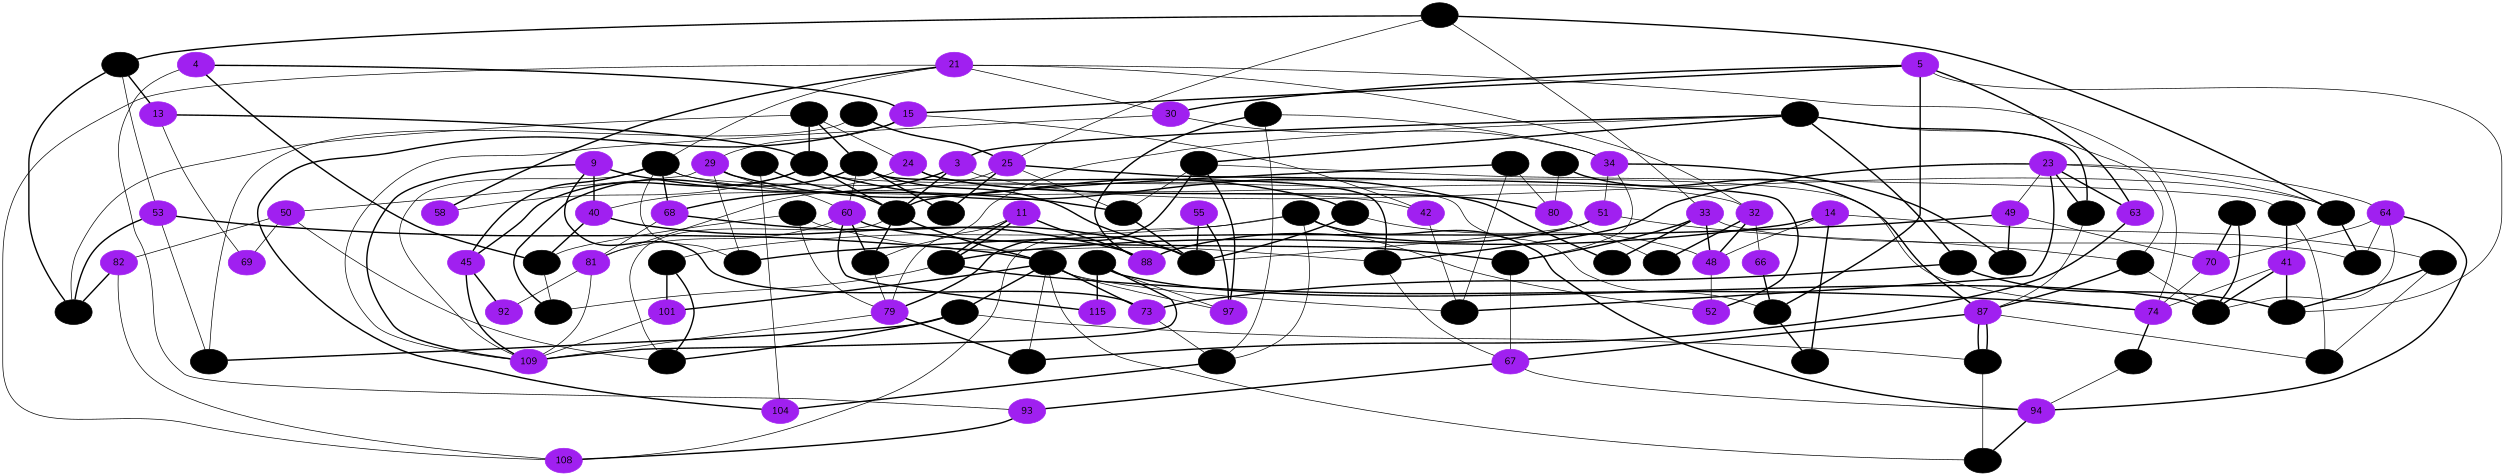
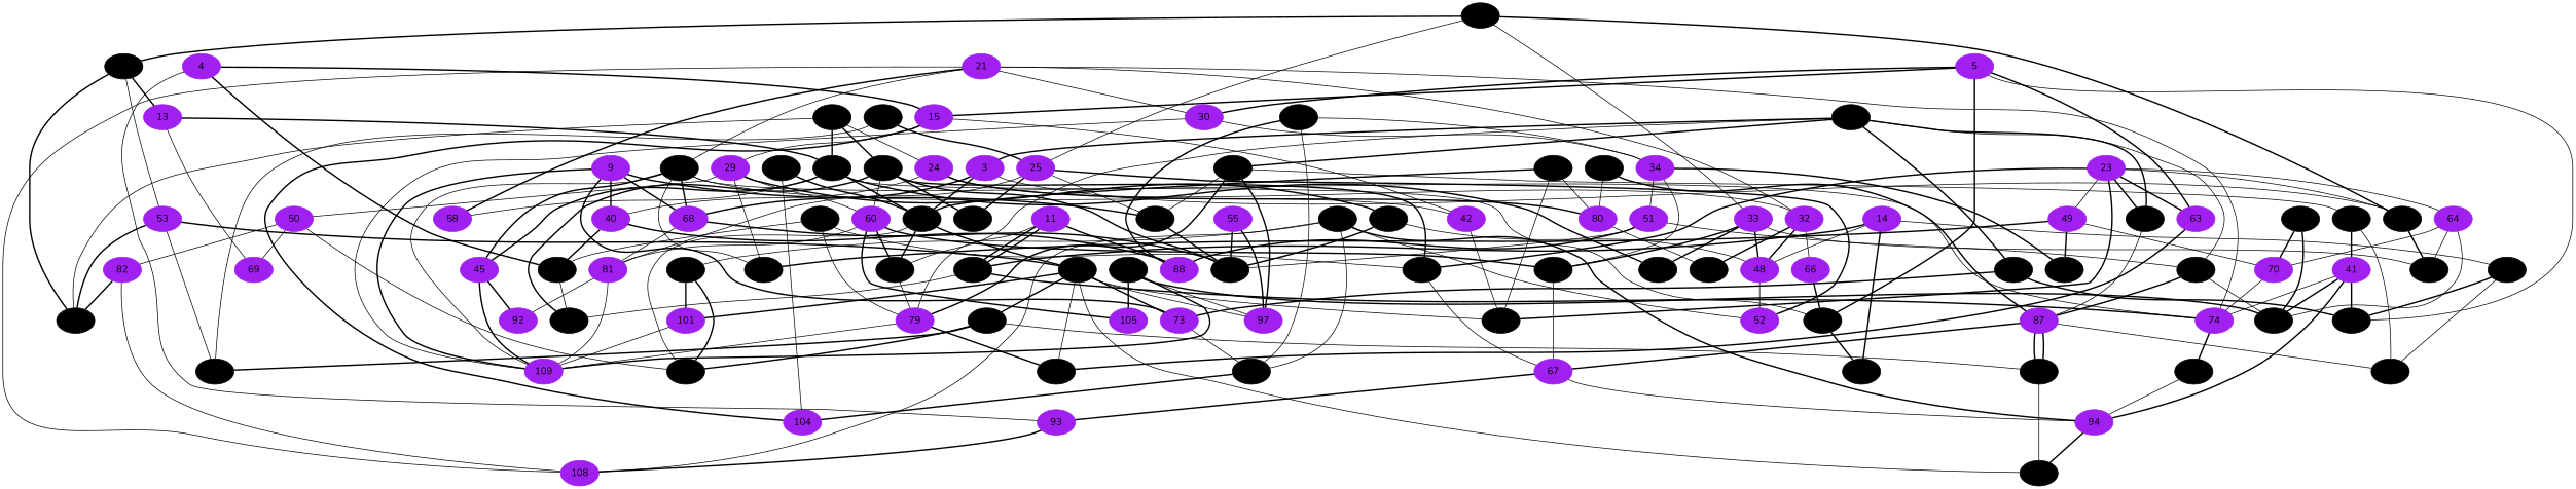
  graph {
    fontname=Nunito
    node [color=black fontname=Nunito style=filled]
    edge [fontname=Nunito style=bold]
    3 [color=purple]
    1
    8
    35
    54
    61
    78
    46
    68 [color=purple]
    76
    83
    73 [color=purple]
    97 [color=purple]
    44
    79 [color=purple]
    37
    107
    87 [color=purple]
    2
    104 [color=purple]
    71
    57
    48 [color=purple]
    52 [color=purple]
    90
    81 [color=purple]
    110
    4 [color=purple]
    15 [color=purple]
    47
    93 [color=purple]
    29 [color=purple]
    42 [color=purple]
    96
    108 [color=purple]
    5 [color=purple]
    30 [color=purple]
    63 [color=purple]
    72
    109 [color=purple]
    34 [color=purple]
    100
    75
    6
    16
    24 [color=purple]
    28
    85
    59
    60 [color=purple]
    84
    40 [color=purple]
    32 [color=purple]
    80 [color=purple]
    58 [color=purple]
    45 [color=purple]
    91
    7
-   105 [color=purple label=115]
+   105 [color=purple]
    95
    9 [color=purple]
    88 [color=purple]
    10
    12
    25 [color=purple]
    33 [color=purple]
    13 [color=purple]
    53 [color=purple]
    65
    11 [color=purple]
    18
    74 [color=purple]
    69 [color=purple]
    77
    14 [color=purple]
    56
    103
    43
    50 [color=purple]
    98
    106
    67 [color=purple]
    17
    86
    19
    51 [color=purple]
    111
    20
    21 [color=purple]
    39
    66 [color=purple]
    89
    22
    23 [color=purple]
    49 [color=purple]
    64 [color=purple]
    70 [color=purple]
    94 [color=purple]
    92 [color=purple]
    26
    38
    101 [color=purple]
    102
    27
    82 [color=purple]
    41 [color=purple]
    36
    99
    62
    55 [color=purple]
    3 -- 46
    3 -- 68
    3 -- 76 [style=solid]
    1 -- 3
    1 -- 8
    1 -- 35
    1 -- 54 [style=solid]
    1 -- 61 [style=solid]
    1 -- 78
    8 -- 83
    8 -- 73
    35 -- 97
    35 -- 44 [style=solid]
    35 -- 79
    35 -- 37 [style=solid]
    54 -- 107 [style=solid]
    54 -- 87
    61 -- 79 [style=solid]
    78 -- 87 [style=solid]
    46 -- 61
    46 -- 71 [style=solid]
    46 -- 57
    68 -- 90
    68 -- 81 [style=solid]
    76 -- 110
    73 -- 95 [style=solid]
    44 -- 90
    79 -- 109 [style=solid]
    79 -- 100
    37 -- 103 [style=solid]
    37 -- 41
    87 -- 103 [style=solid]
    87 -- 67
    87 -- 99
    87 -- 99
    2 -- 46
    2 -- 104 [style=solid]
    57 -- 73
    57 -- 97 [style=solid]
    57 -- 100 [style=solid]
    57 -- 106 [style=solid]
    57 -- 101
    57 -- 102 [style=solid]
    57 -- 62
    48 -- 52 [style=solid]
    81 -- 109 [style=solid]
    81 -- 92 [style=solid]
    4 -- 15
    4 -- 47
    4 -- 93 [style=solid]
    15 -- 104
    15 -- 29 [style=solid]
    15 -- 42 [style=solid]
    47 -- 96 [style=solid]
    93 -- 108
    29 -- 60 [style=solid]
    29 -- 43
    29 -- 50 [style=solid]
    29 -- 98 [style=solid]
    42 -- 106 [style=solid]
    5 -- 83 [style=solid]
    5 -- 15
    5 -- 30
    5 -- 63
    5 -- 72
    30 -- 109 [style=solid]
    30 -- 34 [style=solid]
    63 -- 100
    72 -- 75
    34 -- 65 [style=solid]
    34 -- 51 [style=solid]
    34 -- 111
    6 -- 16
    6 -- 24 [style=solid]
    6 -- 28
    6 -- 85 [style=solid]
    16 -- 90
    16 -- 96
    16 -- 59
    16 -- 60 [style=solid]
    16 -- 84
    24 -- 40 [style=solid]
    24 -- 32 [style=solid]
    24 -- 80
    28 -- 46
    28 -- 72 [style=solid]
    28 -- 58 [style=solid]
    28 -- 45
    28 -- 91
    59 -- 67 [style=solid]
    60 -- 61
    60 -- 81 [style=solid]
    60 -- 105
    60 -- 65
    40 -- 47
    40 -- 88
    32 -- 48
    32 -- 66 [style=solid]
    32 -- 89
    80 -- 89 [style=solid]
    45 -- 109
    45 -- 92
    7 -- 97 [style=solid]
    7 -- 107
    7 -- 109
    7 -- 105
    95 -- 104
+   9 -- 68
    9 -- 73
    9 -- 44
    9 -- 109
    9 -- 40
    10 -- 76
    10 -- 12
    10 -- 25 [style=solid]
    10 -- 33 [style=solid]
    12 -- 85
    12 -- 13
    12 -- 53 [style=solid]
    25 -- 44 [style=solid]
    25 -- 52
    25 -- 81 [style=solid]
    25 -- 84
    33 -- 48
    33 -- 110 [style=solid]
    33 -- 91
    33 -- 65
    13 -- 28
    13 -- 69 [style=solid]
    53 -- 57
    53 -- 85
    53 -- 77 [style=solid]
    65 -- 67 [style=solid]
    11 -- 79 [style=solid]
    11 -- 88
    11 -- 18
    11 -- 18
    18 -- 96 [style=solid]
    18 -- 74
    74 -- 86
    14 -- 48 [style=solid]
    14 -- 75
    14 -- 18
    14 -- 56 [style=solid]
    56 -- 83
    56 -- 103 [style=solid]
    43 -- 48 [style=solid]
    43 -- 90
    50 -- 71 [style=solid]
    50 -- 69 [style=solid]
    50 -- 82 [style=solid]
    67 -- 93
    67 -- 94 [style=solid]
    17 -- 25
    17 -- 77 [style=solid]
    86 -- 94 [style=solid]
    19 -- 34 [style=solid]
    19 -- 95 [style=solid]
    19 -- 88
    51 -- 54 [style=solid]
    51 -- 90 [style=solid]
    51 -- 88
    20 -- 79 [style=solid]
    20 -- 47 [style=solid]
    20 -- 59 [style=solid]
    21 -- 108 [style=solid]
    21 -- 30 [style=solid]
    21 -- 32 [style=solid]
    21 -- 58
    21 -- 74 [style=solid]
    21 -- 39 [style=solid]
    39 -- 68
    39 -- 42 [style=solid]
    39 -- 109 [style=solid]
    39 -- 45
    39 -- 74 [style=solid]
    39 -- 98 [style=solid]
    66 -- 72
    22 -- 46
    22 -- 80 [style=solid]
    22 -- 106 [style=solid]
    23 -- 78
    23 -- 76 [style=solid]
    23 -- 63
    23 -- 59
    23 -- 106
    23 -- 49 [style=solid]
    23 -- 64 [style=solid]
    49 -- 98
    49 -- 111
    49 -- 70 [style=solid]
    64 -- 107 [style=solid]
    64 -- 110 [style=solid]
    64 -- 70 [style=solid]
-   64 -- 94
+   41 -- 94
    70 -- 74 [style=solid]
    94 -- 102
    26 -- 52 [style=solid]
    26 -- 108 [style=solid]
    26 -- 95 [style=solid]
    26 -- 94
    26 -- 38 [style=solid]
    38 -- 71
    38 -- 101
    101 -- 109 [style=solid]
    27 -- 107
    27 -- 70
    82 -- 108 [style=solid]
    82 -- 85
    41 -- 83
    41 -- 107
    41 -- 74 [style=solid]
    36 -- 87
    36 -- 80 [style=solid]
    99 -- 102 [style=solid]
    62 -- 71
    62 -- 77
    62 -- 99 [style=solid]
    55 -- 97
    55 -- 90
  }
